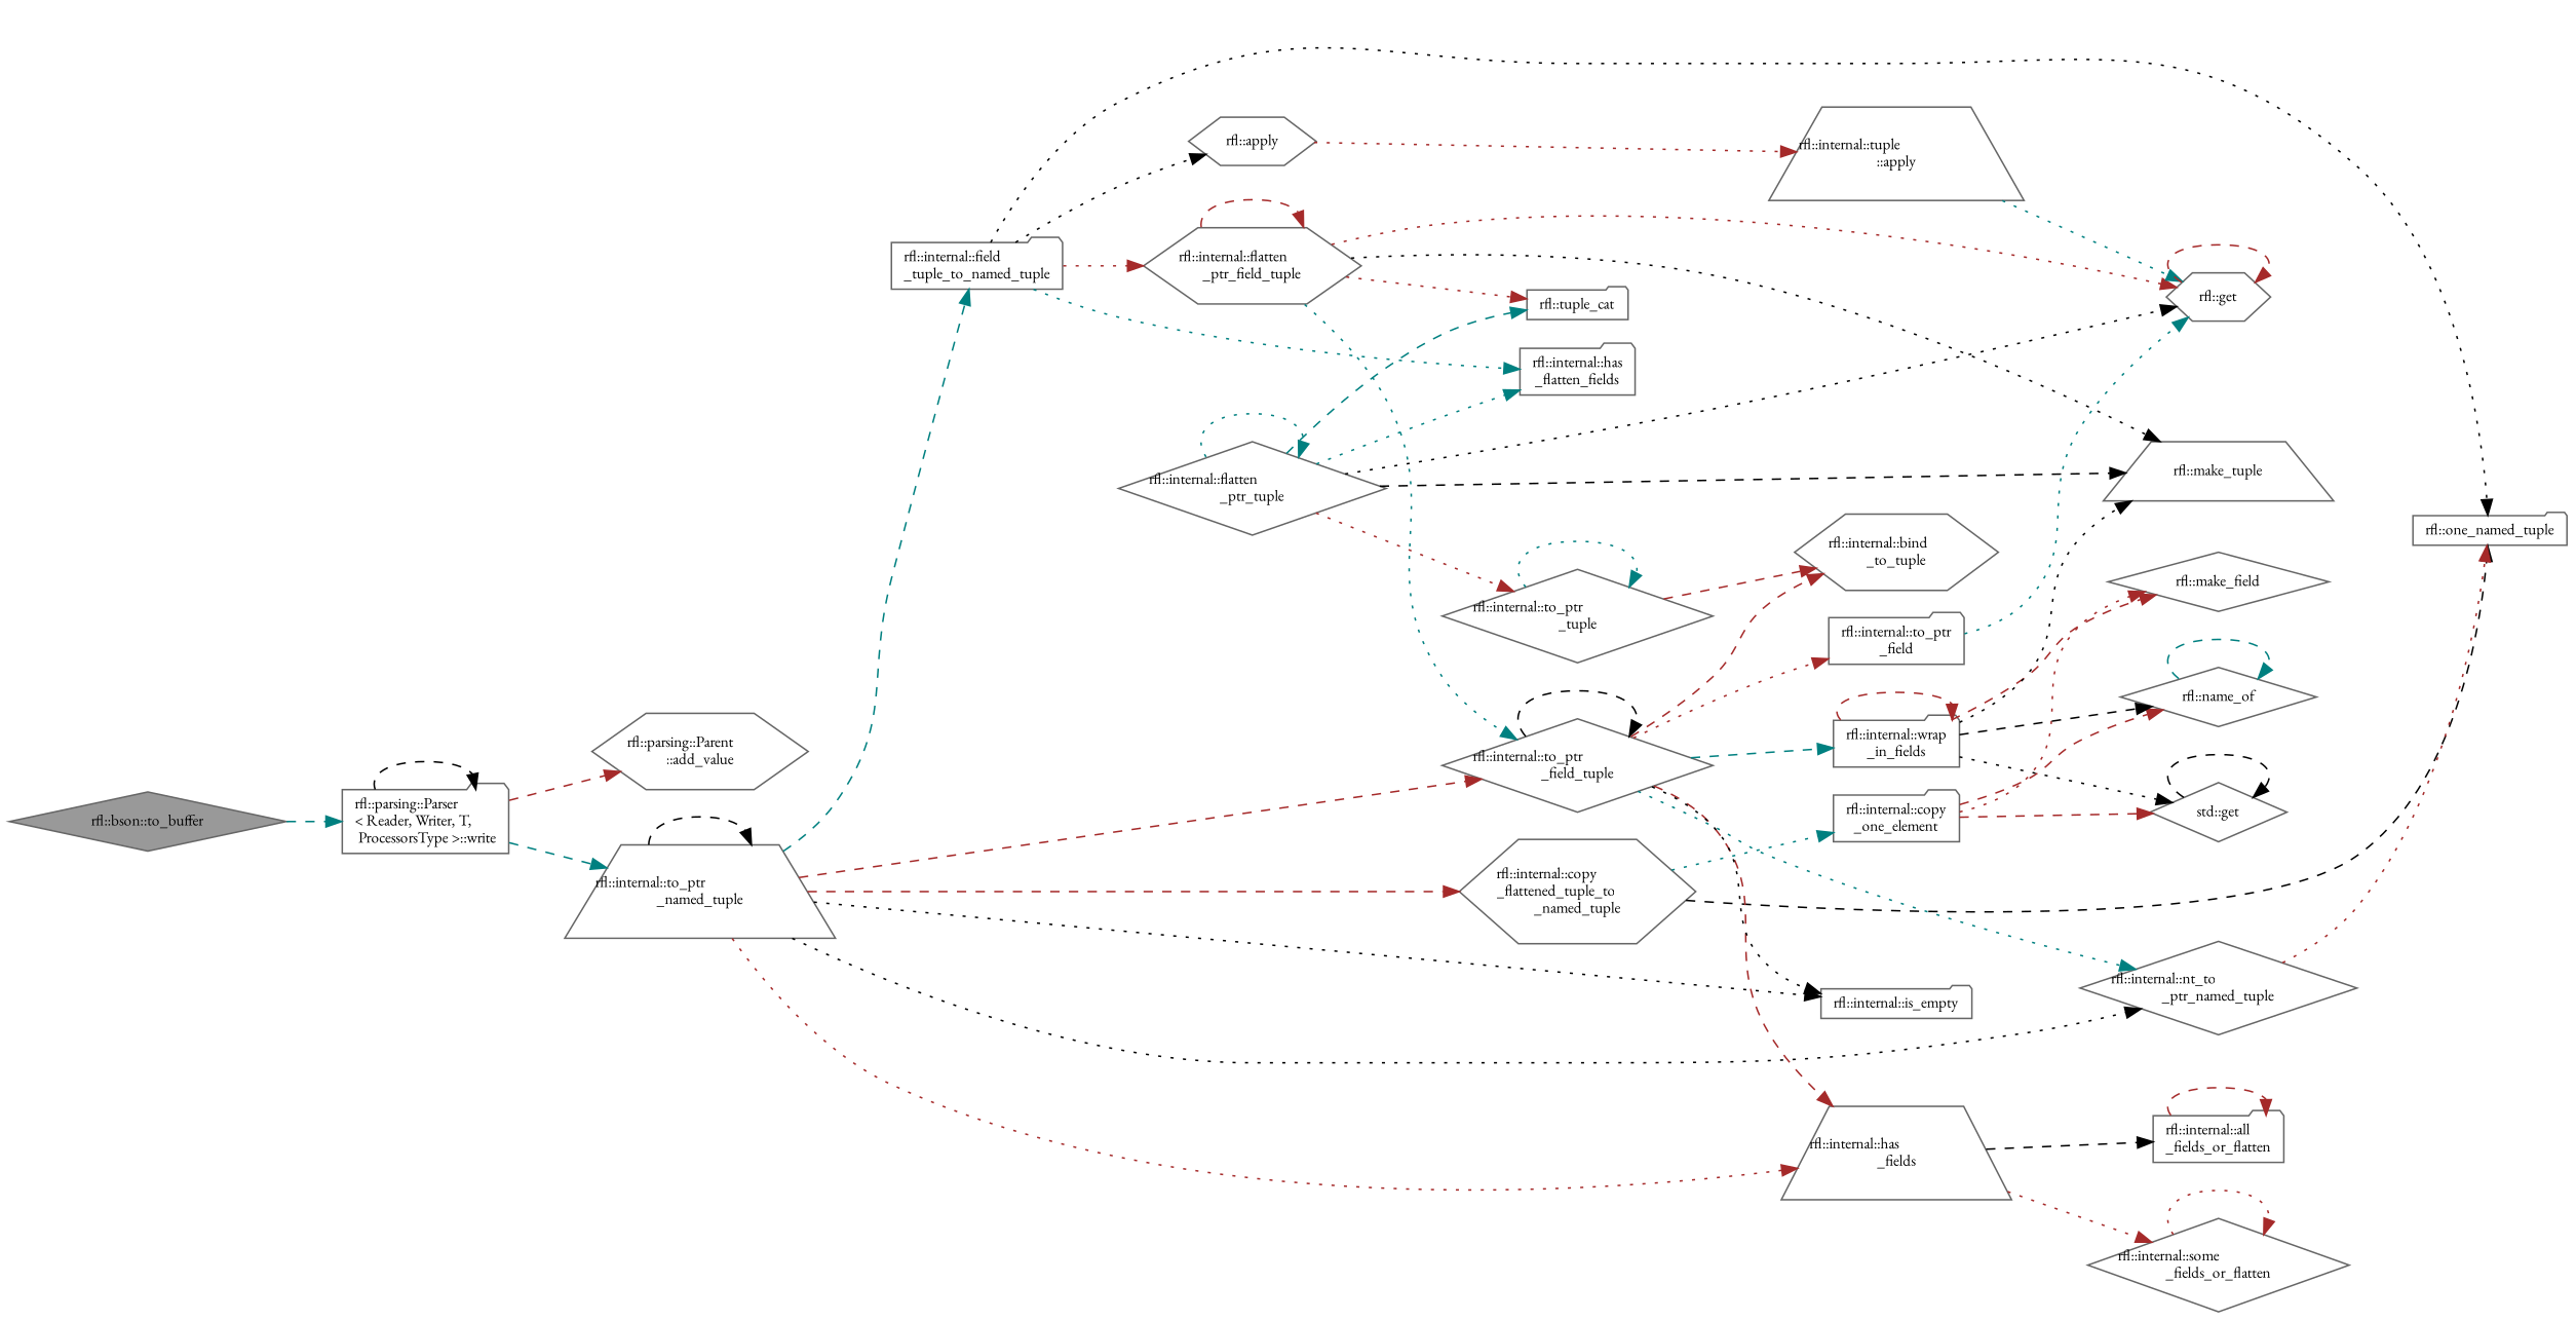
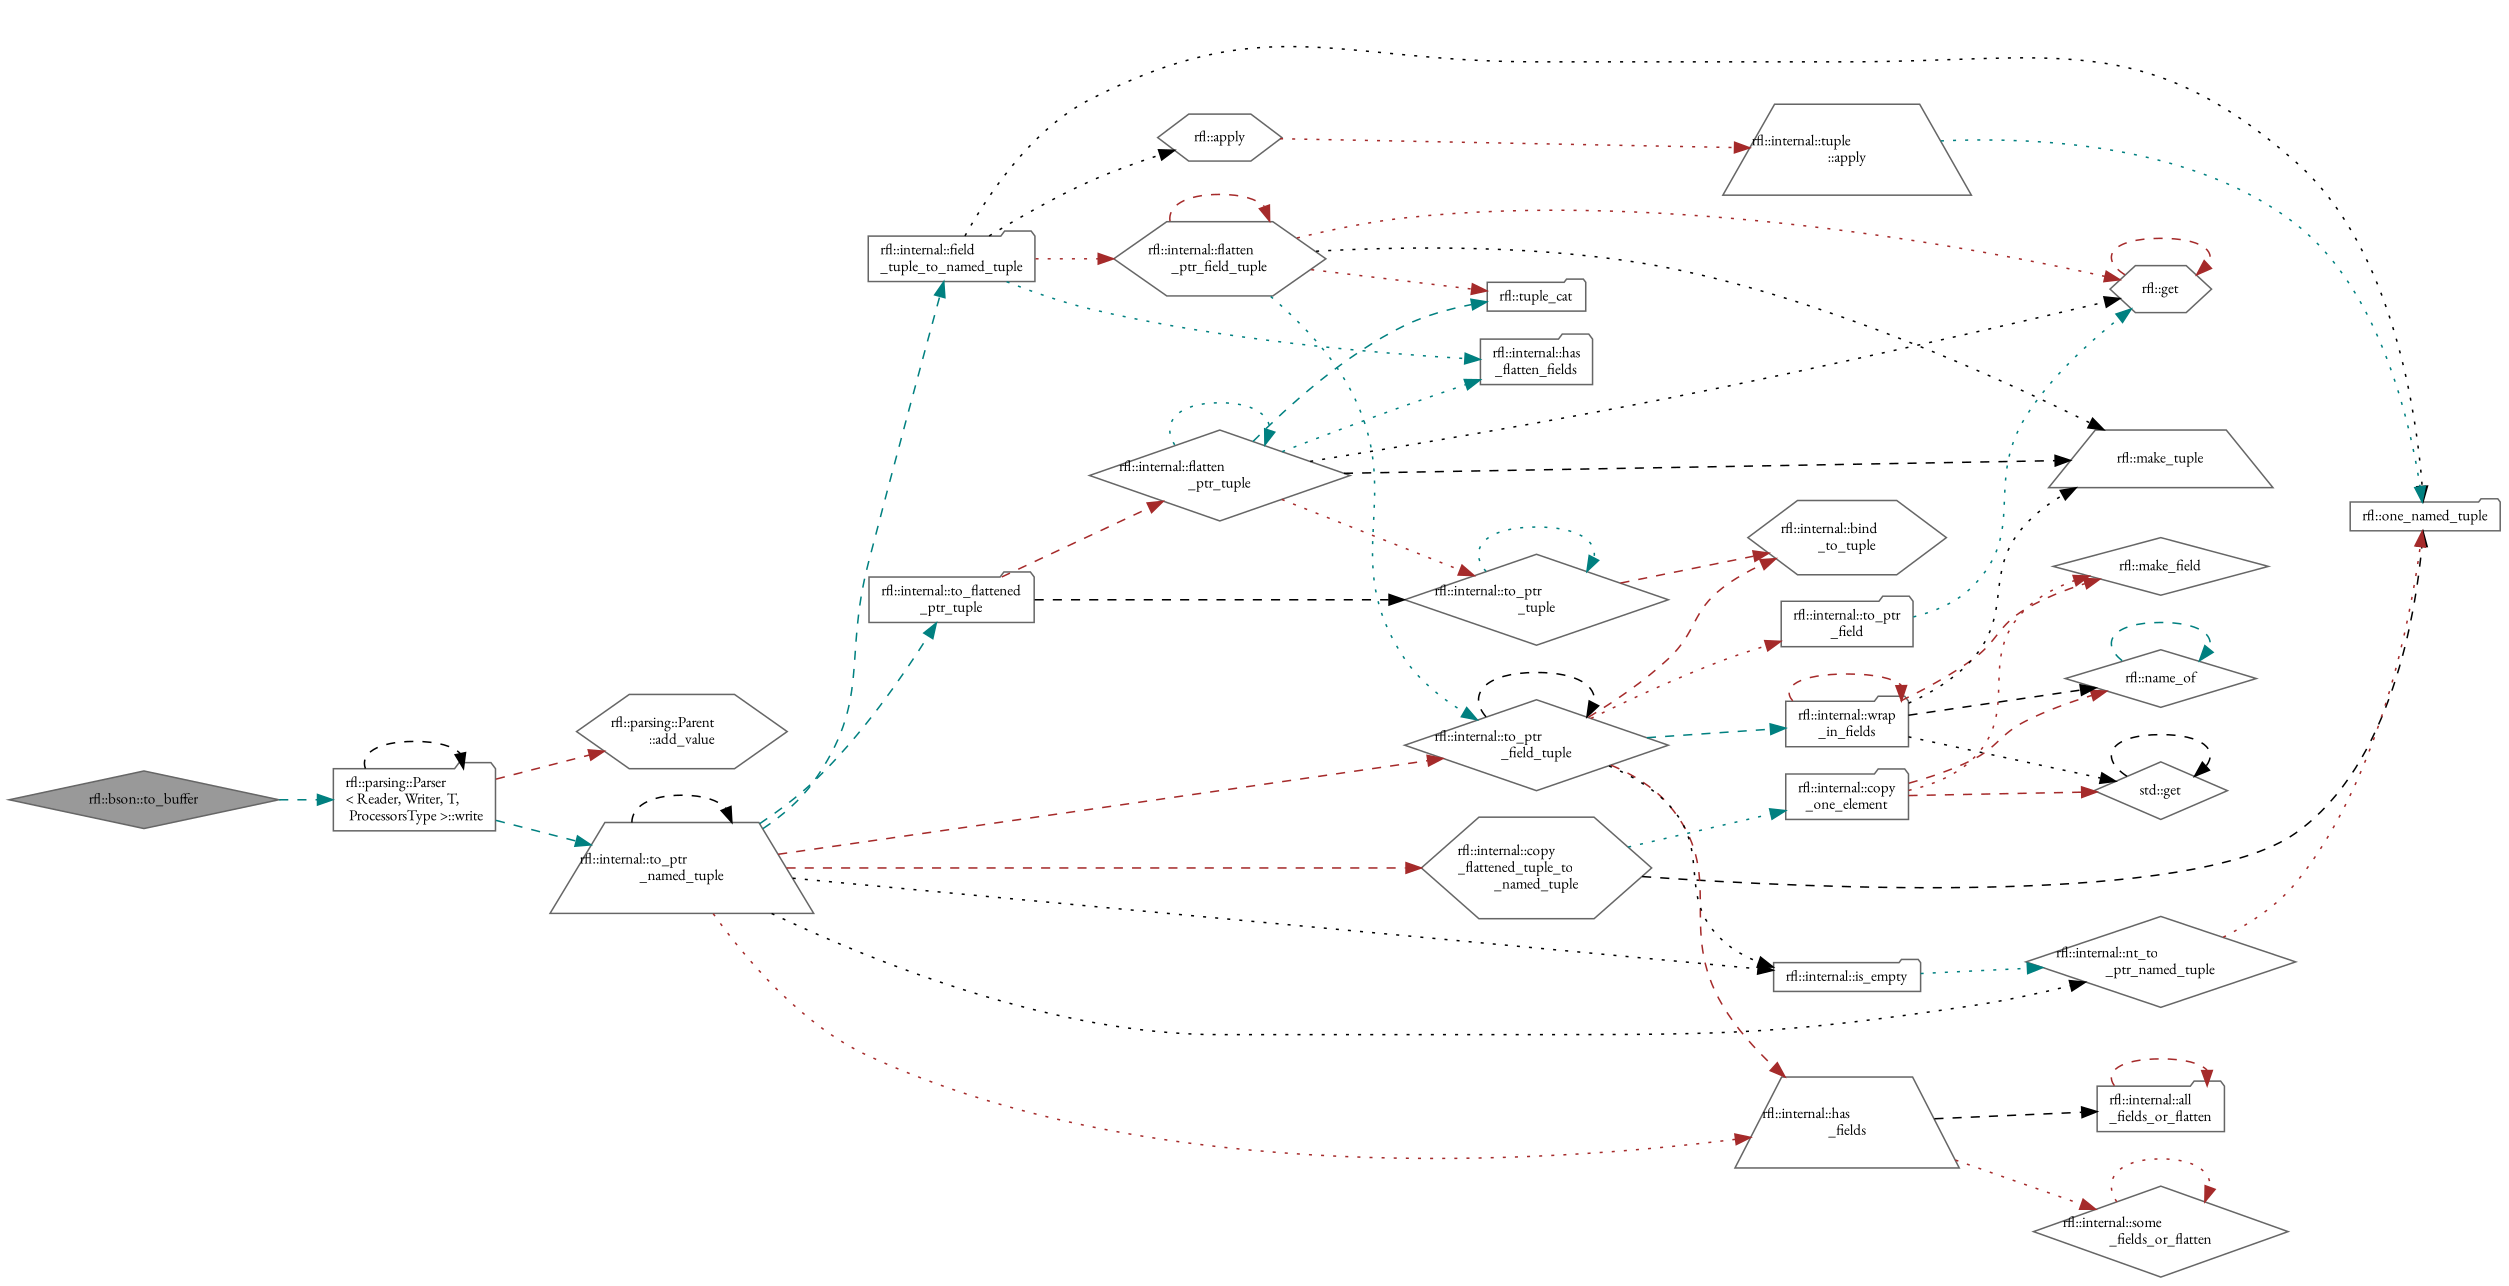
  digraph {
    fontname="EB Garamond"
    rankdir=LR
    node [color=grey40 fillcolor=white fontname="EB Garamond" fontsize=10 shape=folder style=filled]
    edge [color=brown fontname="EB Garamond" fontsize=10 labelfontname=Helvetica labelfontsize=10 style=dashed]
    n1 [color=gray40 fillcolor=grey60 fontcolor=black height=0.2 label="rfl::bson::to_buffer" shape=diamond width=0.4]
    n2 [height=0.2 label="rfl::parsing::Parser\l\< Reader, Writer, T,\l ProcessorsType \>::write" width=0.4]
    n3 [height=0.2 label="rfl::parsing::Parent\l::add_value" shape=hexagon width=0.4]
    n4 [height=0.2 label="rfl::internal::to_ptr\l_named_tuple" shape=trapezium width=0.4]
    n5 [height=0.2 label="rfl::internal::copy\l_flattened_tuple_to\l_named_tuple" shape=hexagon width=0.4]
    n6 [height=0.2 label="rfl::internal::field\l_tuple_to_named_tuple" width=0.4]
    n7 [height=0.2 label="rfl::internal::to_ptr\l_field_tuple" shape=diamond width=0.4]
    n8 [height=0.2 label="rfl::internal::has\l_fields" shape=trapezium width=0.4]
    n9 [height=0.2 label="rfl::internal::is_empty" width=0.4]
    n10 [height=0.2 label="rfl::internal::nt_to\l_ptr_named_tuple" shape=diamond width=0.4]
+   n11 [height=0.2 label="rfl::internal::to_flattened\l_ptr_tuple" width=0.4]
    n12 [height=0.2 label="rfl::internal::copy\l_one_element" width=0.4]
    n13 [height=0.2 label="rfl::one_named_tuple" width=0.4]
    n14 [height=0.2 label="rfl::apply" shape=hexagon width=0.4]
    n15 [height=0.2 label="rfl::internal::flatten\l_ptr_field_tuple" shape=hexagon width=0.4]
    n16 [height=0.2 label="rfl::internal::has\l_flatten_fields" width=0.4]
    n17 [height=0.2 label="rfl::internal::bind\l_to_tuple" shape=hexagon width=0.4]
    n18 [height=0.2 label="rfl::internal::to_ptr\l_field" width=0.4]
    n19 [height=0.2 label="rfl::internal::wrap\l_in_fields" width=0.4]
    n20 [height=0.2 label="rfl::internal::all\l_fields_or_flatten" width=0.4]
    n21 [height=0.2 label="rfl::internal::some\l_fields_or_flatten" shape=diamond width=0.4]
    n22 [height=0.2 label="rfl::internal::flatten\l_ptr_tuple" shape=diamond width=0.4]
    n23 [height=0.2 label="rfl::internal::to_ptr\l_tuple" shape=diamond width=0.4]
    n24 [height=0.2 label="std::get" shape=diamond width=0.4]
    n25 [height=0.2 label="rfl::make_field" shape=diamond width=0.4]
    n26 [height=0.2 label="rfl::name_of" shape=diamond width=0.4]
    n27 [height=0.2 label="rfl::internal::tuple\l::apply" shape=trapezium width=0.4]
    n28 [height=0.2 label="rfl::get" shape=hexagon width=0.4]
    n29 [height=0.2 label="rfl::make_tuple" shape=trapezium width=0.4]
    n30 [height=0.2 label="rfl::tuple_cat" width=0.4]
    n1 -> n2 [color=teal]
    n2 -> n2 [color=black]
    n2 -> n3
    n2 -> n4 [color=teal]
    n4 -> n4 [color=black]
    n4 -> n5
    n4 -> n6 [color=teal]
    n4 -> n7
    n4 -> n8 [style=dotted]
    n4 -> n9 [color=black style=dotted]
    n4 -> n10 [color=black style=dotted]
+   n4 -> n11 [color=teal]
    n5 -> n12 [color=teal style=dotted]
    n5 -> n13 [color=black]
    n6 -> n13 [color=black style=dotted]
    n6 -> n14 [color=black style=dotted]
    n6 -> n15 [style=dotted]
    n6 -> n16 [color=teal style=dotted]
    n7 -> n7 [color=black]
    n7 -> n8
    n7 -> n9 [color=black style=dotted]
-   n7 -> n10 [color=teal style=dotted]
+   n9 -> n10 [color=teal style=dotted]
    n7 -> n17
    n7 -> n18 [style=dotted]
    n7 -> n19 [color=teal]
    n8 -> n20 [color=black]
    n8 -> n21 [style=dotted]
    n10 -> n13 [style=dotted]
+   n11 -> n22
+   n11 -> n23 [color=black]
    n12 -> n24
    n12 -> n25 [style=dotted]
    n12 -> n26
    n14 -> n27 [style=dotted]
    n15 -> n7 [color=teal style=dotted]
    n15 -> n15
    n15 -> n28 [style=dotted]
    n15 -> n29 [color=black style=dotted]
    n15 -> n30 [style=dotted]
    n18 -> n28 [color=teal style=dotted]
    n19 -> n19
    n19 -> n24 [color=black style=dotted]
    n19 -> n25
    n19 -> n26 [color=black]
    n19 -> n29 [color=black style=dotted]
    n20 -> n20
    n21 -> n21 [style=dotted]
    n22 -> n16 [color=teal style=dotted]
    n22 -> n22 [color=teal style=dotted]
    n22 -> n23 [style=dotted]
    n22 -> n28 [color=black style=dotted]
    n22 -> n29 [color=black]
    n22 -> n30 [color=teal]
    n23 -> n17
    n23 -> n23 [color=teal style=dotted]
    n24 -> n24 [color=black]
    n26 -> n26 [color=teal]
-   n27 -> n28 [color=teal style=dotted]
+   n27 -> n13 [color=teal style=dotted]
    n28 -> n28
  }
